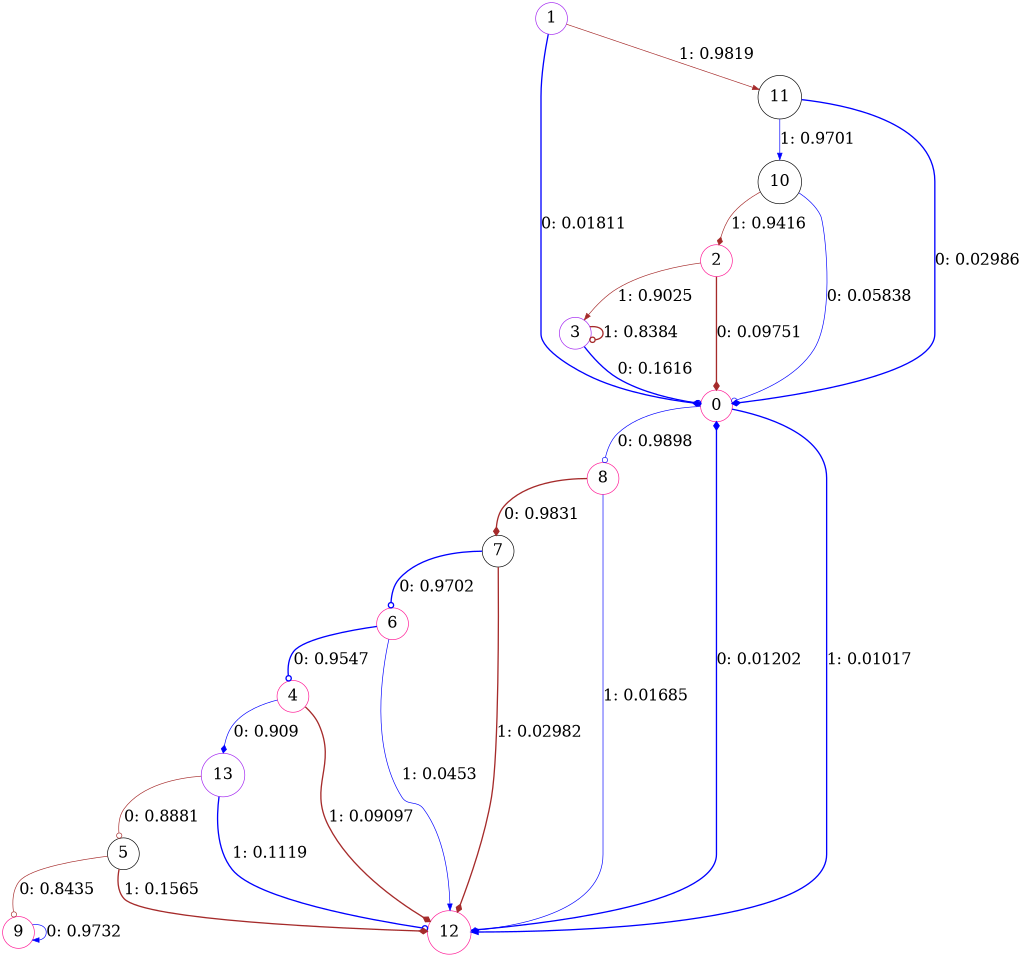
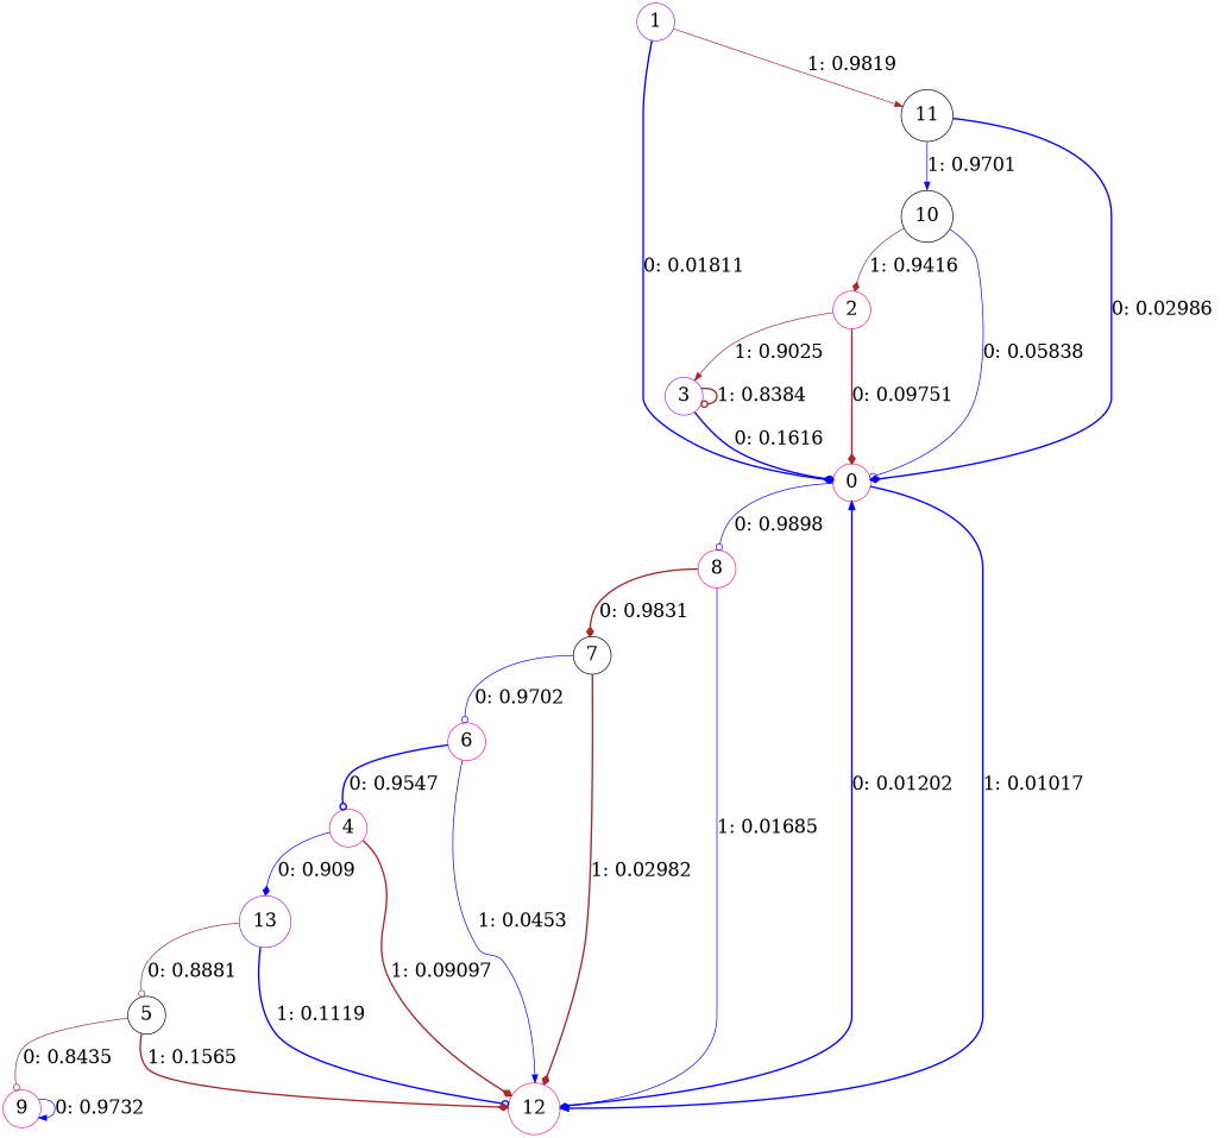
  digraph {
    node [color=deeppink fontsize=24 shape=circle]
    edge [arrowhead=diamond color=blue fontsize=24 style=bold]
    0
    8
    12
    7 [color=black]
    6
    1 [color=purple]
    11 [color=black]
    10 [color=black]
    2
    3 [color=purple]
    4
    13 [color=purple]
    5 [color=black]
    9
    0 -> 8 [arrowhead=odot label="0: 0.9898   " style=solid]
    0 -> 12 [arrowhead=normal label="1: 0.01017  "]
    8 -> 12 [label="1: 0.01685  " style=solid]
    8 -> 7 [color=brown label="0: 0.9831   "]
-   12 -> 0 [label="0: 0.01202  "]
+   12 -> 0 [arrowhead=normal label="0: 0.01202  "]
    7 -> 12 [color=brown label="1: 0.02982  "]
-   7 -> 6 [arrowhead=odot label="0: 0.9702   "]
+   7 -> 6 [arrowhead=odot label="0: 0.9702   " style=solid]
    6 -> 12 [arrowhead=normal label="1: 0.0453   " style=solid]
    6 -> 4 [arrowhead=odot label="0: 0.9547   "]
    1 -> 0 [label="0: 0.01811  "]
    1 -> 11 [arrowhead=normal color=brown label="1: 0.9819   " style=solid]
    11 -> 0 [label="0: 0.02986  "]
    11 -> 10 [arrowhead=normal label="1: 0.9701   " style=solid]
    10 -> 0 [arrowhead=odot label="0: 0.05838  " style=solid]
    10 -> 2 [color=brown label="1: 0.9416   " style=solid]
    2 -> 0 [color=brown label="0: 0.09751  "]
    2 -> 3 [arrowhead=normal color=brown label="1: 0.9025   " style=solid]
    3 -> 0 [arrowhead=odot label="0: 0.1616   "]
    3 -> 3 [arrowhead=odot color=brown label="1: 0.8384   "]
    4 -> 12 [color=brown label="1: 0.09097  "]
    4 -> 13 [label="0: 0.909    " style=solid]
    13 -> 12 [arrowhead=odot label="1: 0.1119   "]
    13 -> 5 [arrowhead=odot color=brown label="0: 0.8881   " style=solid]
    5 -> 12 [color=brown label="1: 0.1565   "]
    5 -> 9 [arrowhead=odot color=brown label="0: 0.8435   " style=solid]
    9 -> 9 [arrowhead=normal label="0: 0.9732   " style=solid]
  }
